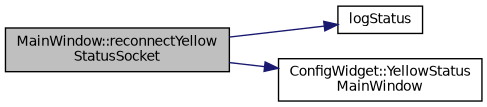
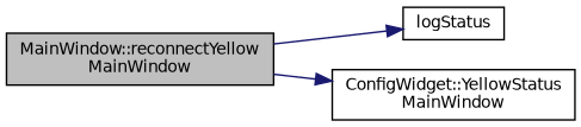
  digraph {
    rankdir=LR
    node [color=black fillcolor=white fontname=Helvetica fontsize=10 shape=record style=filled]
    edge [color=midnightblue fontname=Helvetica fontsize=10 labelfontname=Helvetica labelfontsize=10 style=solid]
-   n1 [fillcolor=grey75 fontcolor=black height=0.2 label="MainWindow::reconnectYellow\lStatusSocket" width=0.4]
+   n1 [fillcolor=grey75 fontcolor=black height=0.2 label="MainWindow::reconnectYellow\lMainWindow" width=0.4]
    n2 [height=0.2 label=logStatus width=0.4]
    n3 [height=0.2 label="ConfigWidget::YellowStatus\lMainWindow" width=0.4]
    n1 -> n2
    n1 -> n3
  }
